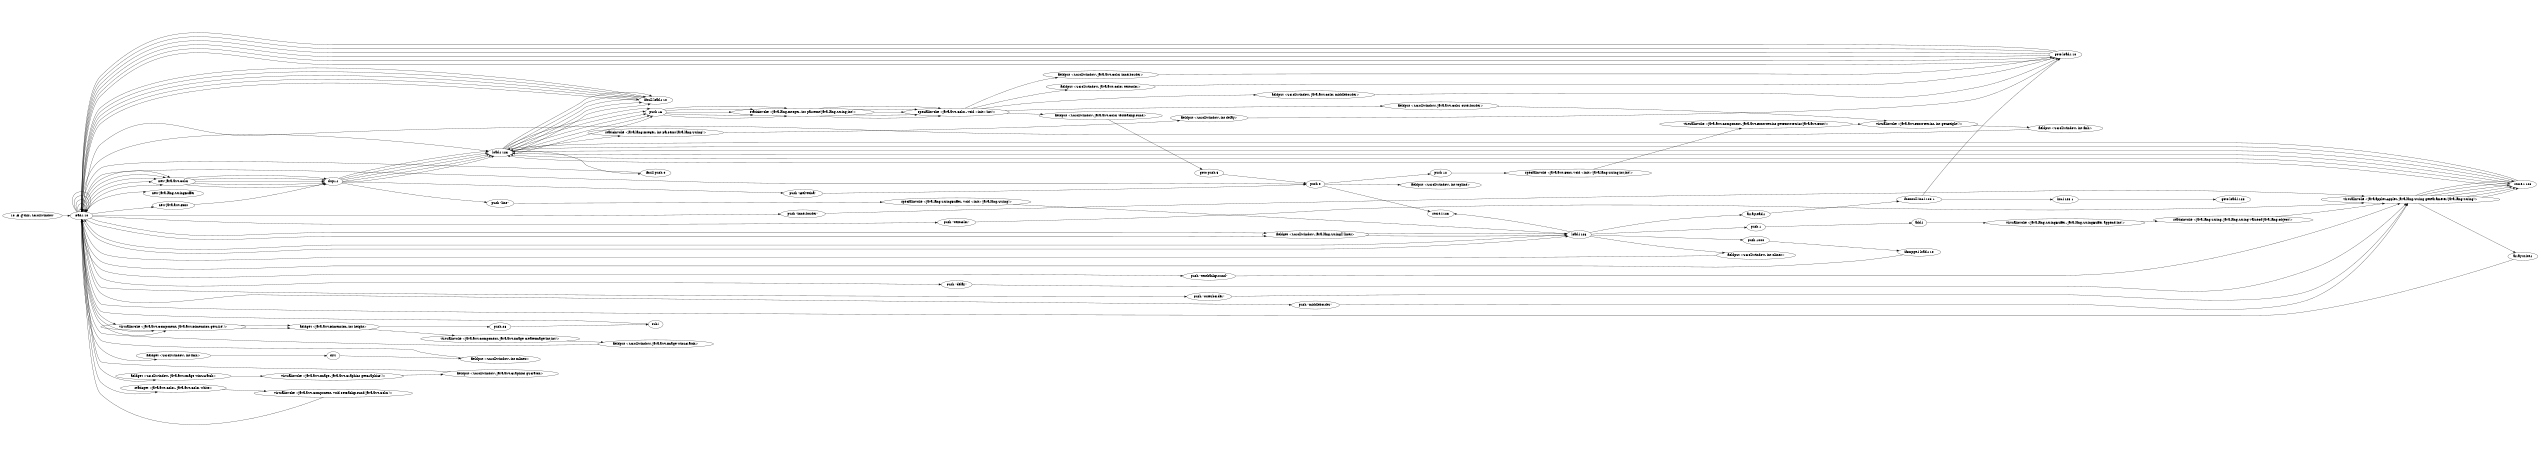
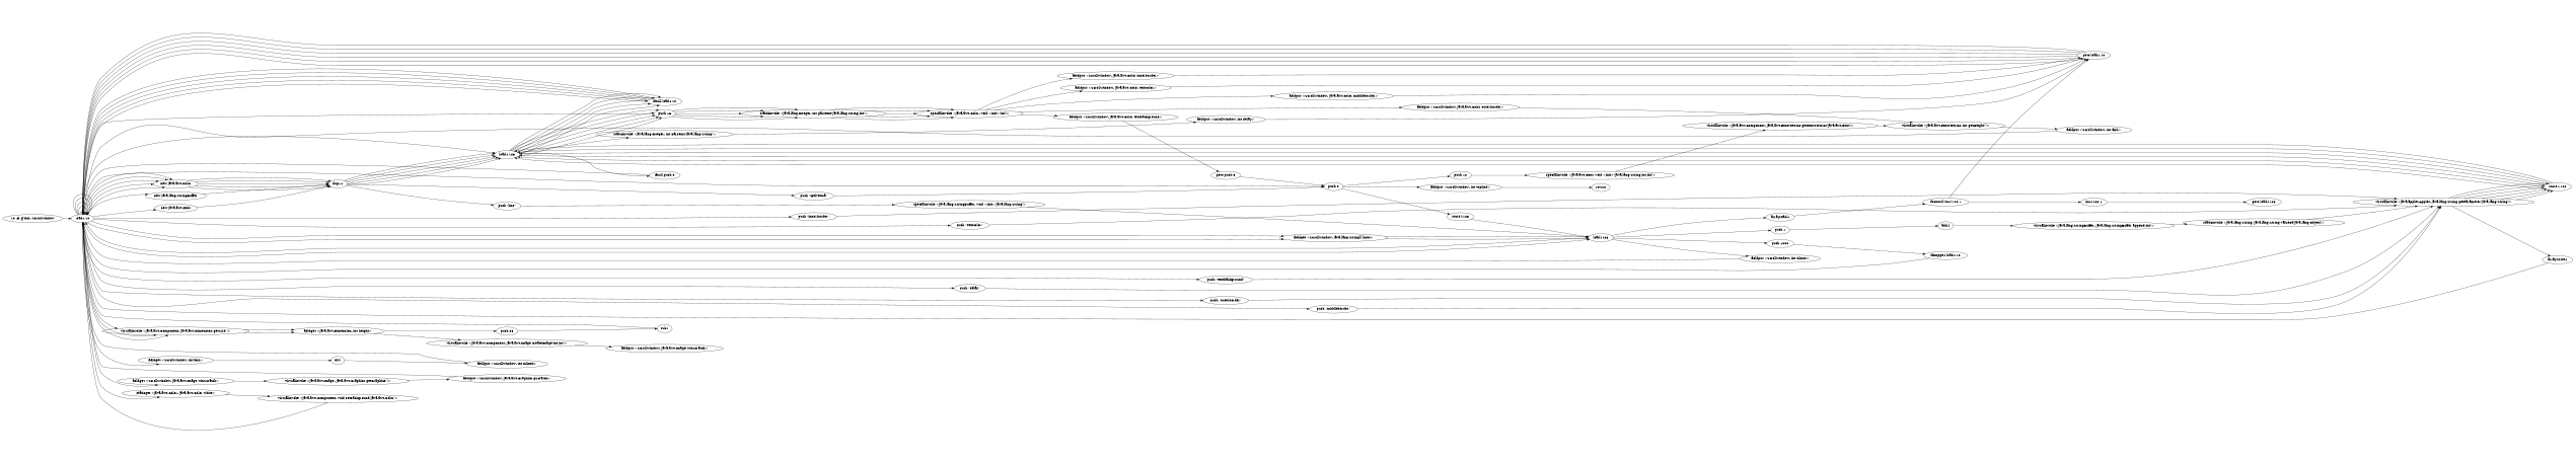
  digraph {
    rankdir=LR
    "r0 := @this: ScrollWindow"
    "load.r r0"
    "new java.awt.Font"
    "push 0"
    "virtualinvoke <java.awt.Component: java.awt.Dimension getSize()>"
    "fieldget <ScrollWindow: int fmh>"
    "fieldget <ScrollWindow: java.awt.Image winScratch>"
    "staticget <java.awt.Color: java.awt.Color white>"
    "push \"delay\""
    "load.r r23"
    "push \"outerborder\""
    "new java.awt.Color"
    "push \"middleborder\""
    "push \"innerborder\""
    "push \"textcolor\""
    "push \"textbackground\""
    "load.i r23"
    "fieldget <ScrollWindow: java.lang.String[] lines>"
    "new java.lang.StringBuffer"
    "dup1.r"
    "push 12"
    "store.i r23"
    "fieldput <ScrollWindow: int topline>"
    "fieldget <java.awt.Dimension: int height>"
    "div.i"
    "virtualinvoke <java.awt.Image: java.awt.Graphics getGraphics()>"
    "virtualinvoke <java.awt.Component: void setBackground(java.awt.Color)>"
    "virtualinvoke <java.applet.Applet: java.lang.String getParameter(java.lang.String)>"
    "ifnull load.r r0"
    "staticinvoke <java.lang.Integer: int parseInt(java.lang.String)>"
    "push 16"
    "ifnull push 0"
    "push 1000"
    "push 1"
    "arrayread.r"
    "fieldput <ScrollWindow: int nlines>"
    "push \"Helvetica\""
    "push \"line\""
    "specialinvoke <java.lang.StringBuffer: void <init>(java.lang.String)>"
    "specialinvoke <java.awt.Font: void <init>(java.lang.String,int,int)>"
+   return
    "virtualinvoke <java.awt.Component: java.awt.FontMetrics getFontMetrics(java.awt.Font)>"
    "virtualinvoke <java.awt.FontMetrics: int getHeight()>"
    "fieldput <ScrollWindow: int fmh>"
    "push 26"
    "virtualinvoke <java.awt.Component: java.awt.Image createImage(int,int)>"
    "sub.i"
    "fieldput <ScrollWindow: java.awt.Image winScratch>"
    "fieldput <ScrollWindow: int mlines>"
    "fieldput <ScrollWindow: java.awt.Graphics gScratch>"
    "store.r r23"
    "arraywrite.r"
    "fieldput <ScrollWindow: int delay>"
    "staticinvoke <java.lang.Integer: int parseInt(java.lang.String,int)>"
    "goto load.r r0"
    "specialinvoke <java.awt.Color: void <init>(int)>"
    "fieldput <ScrollWindow: java.awt.Color outerborder>"
    "fieldput <ScrollWindow: java.awt.Color middleborder>"
    "fieldput <ScrollWindow: java.awt.Color innerborder>"
    "fieldput <ScrollWindow: java.awt.Color textcolor>"
    "fieldput <ScrollWindow: java.awt.Color textbackground>"
    n62 [label="goto push 5"]
    "ifcmpge.i load.r r0"
    "add.i"
    "ifnonnull inc.i r23 1"
    "virtualinvoke <java.lang.StringBuffer: java.lang.StringBuffer append(int)>"
    "staticinvoke <java.lang.String: java.lang.String valueOf(java.lang.Object)>"
    "inc.i r23 1"
    "goto load.i r23"
    "r0 := @this: ScrollWindow" -> "load.r r0"
    "load.r r0" -> "load.r r0"
    "load.r r0" -> "load.r r0"
    "load.r r0" -> "load.r r0"
    "load.r r0" -> "load.r r0"
    "load.r r0" -> "load.r r0"
    "load.r r0" -> "new java.awt.Font"
    "load.r r0" -> "push 0"
    "load.r r0" -> "virtualinvoke <java.awt.Component: java.awt.Dimension getSize()>"
    "load.r r0" -> "virtualinvoke <java.awt.Component: java.awt.Dimension getSize()>"
    "load.r r0" -> "virtualinvoke <java.awt.Component: java.awt.Dimension getSize()>"
    "load.r r0" -> "fieldget <ScrollWindow: int fmh>"
    "load.r r0" -> "fieldget <ScrollWindow: java.awt.Image winScratch>"
    "load.r r0" -> "staticget <java.awt.Color: java.awt.Color white>"
    "load.r r0" -> "push \"delay\""
    "load.r r0" -> "load.r r23"
    "load.r r0" -> "push \"outerborder\""
    "load.r r0" -> "new java.awt.Color"
    "load.r r0" -> "new java.awt.Color"
    "load.r r0" -> "new java.awt.Color"
    "load.r r0" -> "new java.awt.Color"
    "load.r r0" -> "new java.awt.Color"
    "load.r r0" -> "push \"middleborder\""
    "load.r r0" -> "push \"innerborder\""
    "load.r r0" -> "push \"textcolor\""
    "load.r r0" -> "push \"textbackground\""
    "load.r r0" -> "load.i r23"
    "load.r r0" -> "fieldget <ScrollWindow: java.lang.String[] lines>"
    "load.r r0" -> "fieldget <ScrollWindow: java.lang.String[] lines>"
    "load.r r0" -> "new java.lang.StringBuffer"
    "new java.awt.Font" -> "dup1.r"
    "push 0" -> "push 12"
    "push 0" -> "store.i r23"
    "push 0" -> "fieldput <ScrollWindow: int topline>"
    "virtualinvoke <java.awt.Component: java.awt.Dimension getSize()>" -> "fieldget <java.awt.Dimension: int height>"
    "virtualinvoke <java.awt.Component: java.awt.Dimension getSize()>" -> "fieldget <java.awt.Dimension: int height>"
    "fieldget <ScrollWindow: int fmh>" -> "div.i"
    "fieldget <ScrollWindow: java.awt.Image winScratch>" -> "virtualinvoke <java.awt.Image: java.awt.Graphics getGraphics()>"
    "staticget <java.awt.Color: java.awt.Color white>" -> "virtualinvoke <java.awt.Component: void setBackground(java.awt.Color)>"
    "push \"delay\"" -> "virtualinvoke <java.applet.Applet: java.lang.String getParameter(java.lang.String)>"
    "load.r r23" -> "ifnull load.r r0"
    "load.r r23" -> "ifnull load.r r0"
    "load.r r23" -> "ifnull load.r r0"
    "load.r r23" -> "ifnull load.r r0"
    "load.r r23" -> "ifnull load.r r0"
    "load.r r23" -> "staticinvoke <java.lang.Integer: int parseInt(java.lang.String)>"
    "load.r r23" -> "push 16"
    "load.r r23" -> "push 16"
    "load.r r23" -> "push 16"
    "load.r r23" -> "push 16"
    "load.r r23" -> "push 16"
    "load.r r23" -> "ifnull push 0"
    "push \"outerborder\"" -> "virtualinvoke <java.applet.Applet: java.lang.String getParameter(java.lang.String)>"
    "new java.awt.Color" -> "dup1.r"
    "new java.awt.Color" -> "dup1.r"
    "new java.awt.Color" -> "dup1.r"
    "new java.awt.Color" -> "dup1.r"
    "new java.awt.Color" -> "dup1.r"
    "push \"middleborder\"" -> "virtualinvoke <java.applet.Applet: java.lang.String getParameter(java.lang.String)>"
    "push \"innerborder\"" -> "virtualinvoke <java.applet.Applet: java.lang.String getParameter(java.lang.String)>"
    "push \"textcolor\"" -> "virtualinvoke <java.applet.Applet: java.lang.String getParameter(java.lang.String)>"
    "push \"textbackground\"" -> "virtualinvoke <java.applet.Applet: java.lang.String getParameter(java.lang.String)>"
    "load.i r23" -> "load.r r0"
    "load.i r23" -> "push 1000"
    "load.i r23" -> "push 1"
    "load.i r23" -> "arrayread.r"
    "load.i r23" -> "fieldput <ScrollWindow: int nlines>"
    "fieldget <ScrollWindow: java.lang.String[] lines>" -> "load.i r23"
    "fieldget <ScrollWindow: java.lang.String[] lines>" -> "load.i r23"
+   "new java.lang.StringBuffer" -> "dup1.r"
    "dup1.r" -> "load.r r23"
    "dup1.r" -> "load.r r23"
    "dup1.r" -> "load.r r23"
    "dup1.r" -> "load.r r23"
    "dup1.r" -> "load.r r23"
    "dup1.r" -> "push \"Helvetica\""
    "dup1.r" -> "push \"line\""
    "push 12" -> "specialinvoke <java.awt.Font: void <init>(java.lang.String,int,int)>"
-   "load.i r23" -> "store.i r23"
+   "store.i r23" -> "load.i r23"
+   "fieldput <ScrollWindow: int topline>" -> return
    "fieldget <java.awt.Dimension: int height>" -> "push 26"
    "fieldget <java.awt.Dimension: int height>" -> "virtualinvoke <java.awt.Component: java.awt.Image createImage(int,int)>"
    "div.i" -> "fieldput <ScrollWindow: int mlines>"
    "virtualinvoke <java.awt.Image: java.awt.Graphics getGraphics()>" -> "fieldput <ScrollWindow: java.awt.Graphics gScratch>"
    "virtualinvoke <java.awt.Component: void setBackground(java.awt.Color)>" -> "load.r r0"
    "virtualinvoke <java.applet.Applet: java.lang.String getParameter(java.lang.String)>" -> "store.r r23"
    "virtualinvoke <java.applet.Applet: java.lang.String getParameter(java.lang.String)>" -> "store.r r23"
    "virtualinvoke <java.applet.Applet: java.lang.String getParameter(java.lang.String)>" -> "store.r r23"
    "virtualinvoke <java.applet.Applet: java.lang.String getParameter(java.lang.String)>" -> "store.r r23"
    "virtualinvoke <java.applet.Applet: java.lang.String getParameter(java.lang.String)>" -> "store.r r23"
    "virtualinvoke <java.applet.Applet: java.lang.String getParameter(java.lang.String)>" -> "store.r r23"
    "virtualinvoke <java.applet.Applet: java.lang.String getParameter(java.lang.String)>" -> "arraywrite.r"
    "ifnull load.r r0" -> "load.r r0"
    "ifnull load.r r0" -> "load.r r0"
    "ifnull load.r r0" -> "load.r r0"
    "ifnull load.r r0" -> "load.r r0"
    "ifnull load.r r0" -> "load.r r0"
    "staticinvoke <java.lang.Integer: int parseInt(java.lang.String)>" -> "fieldput <ScrollWindow: int delay>"
    "push 16" -> "staticinvoke <java.lang.Integer: int parseInt(java.lang.String,int)>"
    "push 16" -> "staticinvoke <java.lang.Integer: int parseInt(java.lang.String,int)>"
    "push 16" -> "staticinvoke <java.lang.Integer: int parseInt(java.lang.String,int)>"
    "push 16" -> "staticinvoke <java.lang.Integer: int parseInt(java.lang.String,int)>"
    "push 16" -> "staticinvoke <java.lang.Integer: int parseInt(java.lang.String,int)>"
    "ifnull push 0" -> "load.r r0"
    "push 1000" -> "ifcmpge.i load.r r0"
    "push 1" -> "add.i"
    "arrayread.r" -> "ifnonnull inc.i r23 1"
    "fieldput <ScrollWindow: int nlines>" -> "load.r r0"
    "push \"Helvetica\"" -> "push 0"
    "push \"line\"" -> "specialinvoke <java.lang.StringBuffer: void <init>(java.lang.String)>"
    "specialinvoke <java.lang.StringBuffer: void <init>(java.lang.String)>" -> "load.i r23"
    "specialinvoke <java.awt.Font: void <init>(java.lang.String,int,int)>" -> "virtualinvoke <java.awt.Component: java.awt.FontMetrics getFontMetrics(java.awt.Font)>"
    "virtualinvoke <java.awt.Component: java.awt.FontMetrics getFontMetrics(java.awt.Font)>" -> "virtualinvoke <java.awt.FontMetrics: int getHeight()>"
    "virtualinvoke <java.awt.FontMetrics: int getHeight()>" -> "fieldput <ScrollWindow: int fmh>"
    "fieldput <ScrollWindow: int fmh>" -> "load.r r0"
    "push 26" -> "sub.i"
    "virtualinvoke <java.awt.Component: java.awt.Image createImage(int,int)>" -> "fieldput <ScrollWindow: java.awt.Image winScratch>"
    "sub.i" -> "load.r r0"
-   "fieldput <ScrollWindow: java.awt.Image winScratch>" -> "load.r r0"
+   "push 16" -> "load.r r0"
    "fieldput <ScrollWindow: int mlines>" -> "load.r r0"
    "fieldput <ScrollWindow: java.awt.Graphics gScratch>" -> "load.r r0"
    "store.r r23" -> "load.r r23"
    "store.r r23" -> "load.r r23"
    "store.r r23" -> "load.r r23"
    "store.r r23" -> "load.r r23"
    "store.r r23" -> "load.r r23"
    "store.r r23" -> "load.r r23"
    "arraywrite.r" -> "load.r r0"
    "fieldput <ScrollWindow: int delay>" -> "goto load.r r0"
    "staticinvoke <java.lang.Integer: int parseInt(java.lang.String,int)>" -> "specialinvoke <java.awt.Color: void <init>(int)>"
    "staticinvoke <java.lang.Integer: int parseInt(java.lang.String,int)>" -> "specialinvoke <java.awt.Color: void <init>(int)>"
    "staticinvoke <java.lang.Integer: int parseInt(java.lang.String,int)>" -> "specialinvoke <java.awt.Color: void <init>(int)>"
    "staticinvoke <java.lang.Integer: int parseInt(java.lang.String,int)>" -> "specialinvoke <java.awt.Color: void <init>(int)>"
    "staticinvoke <java.lang.Integer: int parseInt(java.lang.String,int)>" -> "specialinvoke <java.awt.Color: void <init>(int)>"
    "goto load.r r0" -> "load.r r0"
    "goto load.r r0" -> "load.r r0"
    "goto load.r r0" -> "load.r r0"
    "goto load.r r0" -> "load.r r0"
    "goto load.r r0" -> "load.r r0"
    "goto load.r r0" -> "load.r r0"
    "specialinvoke <java.awt.Color: void <init>(int)>" -> "fieldput <ScrollWindow: java.awt.Color outerborder>"
    "specialinvoke <java.awt.Color: void <init>(int)>" -> "fieldput <ScrollWindow: java.awt.Color middleborder>"
    "specialinvoke <java.awt.Color: void <init>(int)>" -> "fieldput <ScrollWindow: java.awt.Color innerborder>"
    "specialinvoke <java.awt.Color: void <init>(int)>" -> "fieldput <ScrollWindow: java.awt.Color textcolor>"
    "specialinvoke <java.awt.Color: void <init>(int)>" -> "fieldput <ScrollWindow: java.awt.Color textbackground>"
    "fieldput <ScrollWindow: java.awt.Color outerborder>" -> "virtualinvoke <java.awt.FontMetrics: int getHeight()>"
    "fieldput <ScrollWindow: java.awt.Color middleborder>" -> "goto load.r r0"
    "fieldput <ScrollWindow: java.awt.Color innerborder>" -> "goto load.r r0"
    "fieldput <ScrollWindow: java.awt.Color textcolor>" -> "goto load.r r0"
    "fieldput <ScrollWindow: java.awt.Color textbackground>" -> n62
    n62 -> "push 0"
    "ifcmpge.i load.r r0" -> "load.r r0"
    "add.i" -> "virtualinvoke <java.lang.StringBuffer: java.lang.StringBuffer append(int)>"
    "ifnonnull inc.i r23 1" -> "goto load.r r0"
    "ifnonnull inc.i r23 1" -> "inc.i r23 1"
    "virtualinvoke <java.lang.StringBuffer: java.lang.StringBuffer append(int)>" -> "staticinvoke <java.lang.String: java.lang.String valueOf(java.lang.Object)>"
    "staticinvoke <java.lang.String: java.lang.String valueOf(java.lang.Object)>" -> "virtualinvoke <java.applet.Applet: java.lang.String getParameter(java.lang.String)>"
    "inc.i r23 1" -> "goto load.i r23"
  }
